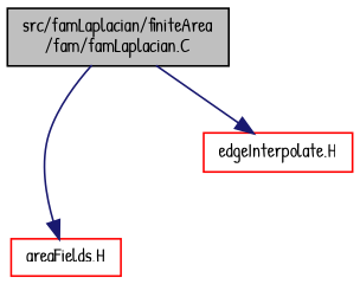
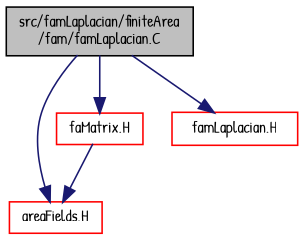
  digraph {
    fontname="Patrick Hand"
    node [color=red fontname="Patrick Hand" fontsize=10 shape=record]
    edge [color=midnightblue fontname="Patrick Hand" fontsize=10 labelfontname=Helvetica labelfontsize=10 style=solid]
    n1 [color=black fillcolor=grey75 fontcolor=black height=0.2 label="src/famLaplacian/finiteArea\l/fam/famLaplacian.C" style=filled width=0.4]
    n2 [height=0.2 label="areaFields.H" width=0.4]
-   n4 [height=0.2 label="edgeInterpolate.H" width=0.4]
+   n3 [height=0.2 label="faMatrix.H" width=0.4]
+   n4 [height=0.2 label="famLaplacian.H" width=0.4]
    n1 -> n2
+   n1 -> n3
    n1 -> n4
+   n3 -> n2
  }
